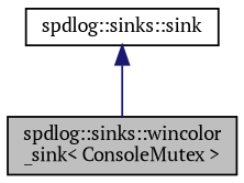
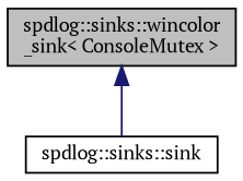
  digraph {
    fontname="PT Serif"
    node [color=black fontname="PT Serif" fontsize=10 shape=record style=filled]
    n1 [fillcolor=grey75 fontcolor=black height=0.2 label="spdlog::sinks::wincolor\l_sink\< ConsoleMutex \>" width=0.4]
    n2 [fillcolor=white height=0.2 label="spdlog::sinks::sink" width=0.4]
-   n2 -> n1 [color=midnightblue dir=back fontname="PT Serif" fontsize=10 labelfontname=Helvetica labelfontsize=10 style=solid]
+   n1 -> n2 [color=midnightblue dir=back fontname="PT Serif" fontsize=10 labelfontname=Helvetica labelfontsize=10 style=solid]
  }
